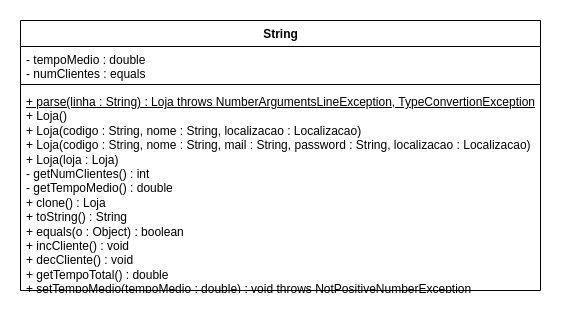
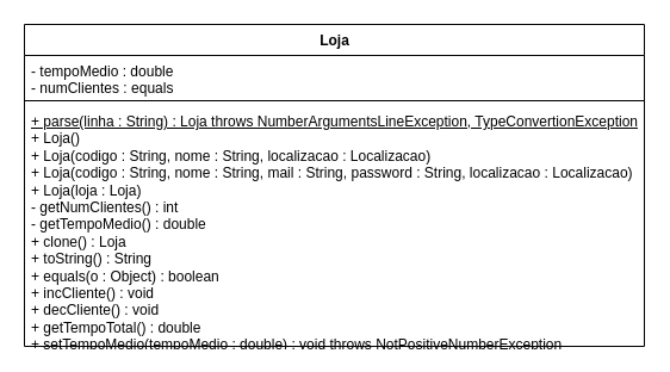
  <mxCell id="0" />
  <mxCell id="1" parent="0" />
- <mxCell id="2" value="String" style="swimlane;fontStyle=1;align=center;verticalAlign=top;childLayout=stackLayout;horizontal=1;startSize=26;horizontalStack=0;resizeParent=1;resizeParentMax=0;resizeLast=0;collapsible=1;marginBottom=0;fontFamily=Helvetica;html=1;" vertex="1" parent="1"><mxGeometry x="20" y="20" width="520" height="270" as="geometry" /></mxCell>
+ <mxCell id="2" value="Loja" style="swimlane;fontStyle=1;align=center;verticalAlign=top;childLayout=stackLayout;horizontal=1;startSize=26;horizontalStack=0;resizeParent=1;resizeParentMax=0;resizeLast=0;collapsible=1;marginBottom=0;fontFamily=Helvetica;html=1;" vertex="1" parent="1"><mxGeometry x="20" y="20" width="520" height="270" as="geometry" /></mxCell>
  <mxCell id="3" value="- tempoMedio : double&#10;- numClientes : equals" style="text;strokeColor=none;fillColor=none;align=left;verticalAlign=top;spacingLeft=4;spacingRight=4;overflow=hidden;rotatable=0;points=[[0,0.5],[1,0.5]];portConstraint=eastwest;" vertex="1" parent="2"><mxGeometry y="26" width="520" height="34" as="geometry" /></mxCell>
  <mxCell id="4" value="" style="line;strokeWidth=1;fillColor=none;align=left;verticalAlign=middle;spacingTop=-1;spacingLeft=3;spacingRight=3;rotatable=0;labelPosition=right;points=[];portConstraint=eastwest;" vertex="1" parent="2"><mxGeometry y="60" width="520" height="8" as="geometry" /></mxCell>
  <mxCell id="5" value="&lt;u&gt;+ parse(linha : String) : Loja throws NumberArgumentsLineException, TypeConvertionException&lt;br&gt;&lt;/u&gt;+ Loja()&lt;br&gt;+ Loja(codigo : String, nome : String, localizacao : Localizacao)&lt;br&gt;+ Loja(codigo : String, nome : String, mail : String, password : String, localizacao : Localizacao)&lt;br&gt;+ Loja(loja : Loja)&lt;br&gt;- getNumClientes() : int&lt;br&gt;- getTempoMedio() : double&lt;br&gt;+ clone() : Loja&lt;br&gt;+ toString() : String&lt;br&gt;+ equals(o : Object) : boolean&lt;br&gt;+ incCliente() : void&lt;br&gt;+ decCliente() : void&lt;br&gt;+ getTempoTotal() : double&lt;br&gt;+ setTempoMedio(tempoMedio : double) : void throws NotPositiveNumberException" style="text;strokeColor=none;fillColor=none;align=left;verticalAlign=top;spacingLeft=4;spacingRight=4;overflow=hidden;rotatable=0;points=[[0,0.5],[1,0.5]];portConstraint=eastwest;html=1;" vertex="1" parent="2"><mxGeometry y="68" width="520" height="202" as="geometry" /></mxCell>
